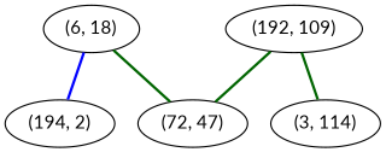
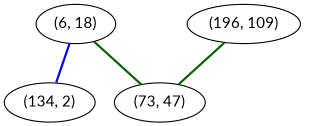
  graph {
    fontname=Lato
    node [fontname=Lato]
    edge [color=darkgreen fontname=Lato style=bold weight=1]
    "(6, 18)"
-   "(72, 47)"
-   "(194, 2)"
-   "(192, 109)"
-   "(3, 114)"
+   "(72, 47)" [label="(73, 47)"]
+   "(194, 2)" [label="(134, 2)"]
+   "(192, 109)" [label="(196, 109)"]
    "(6, 18)" -- "(72, 47)"
    "(6, 18)" -- "(194, 2)" [color=blue]
    "(192, 109)" -- "(72, 47)"
-   "(192, 109)" -- "(3, 114)"
  }
